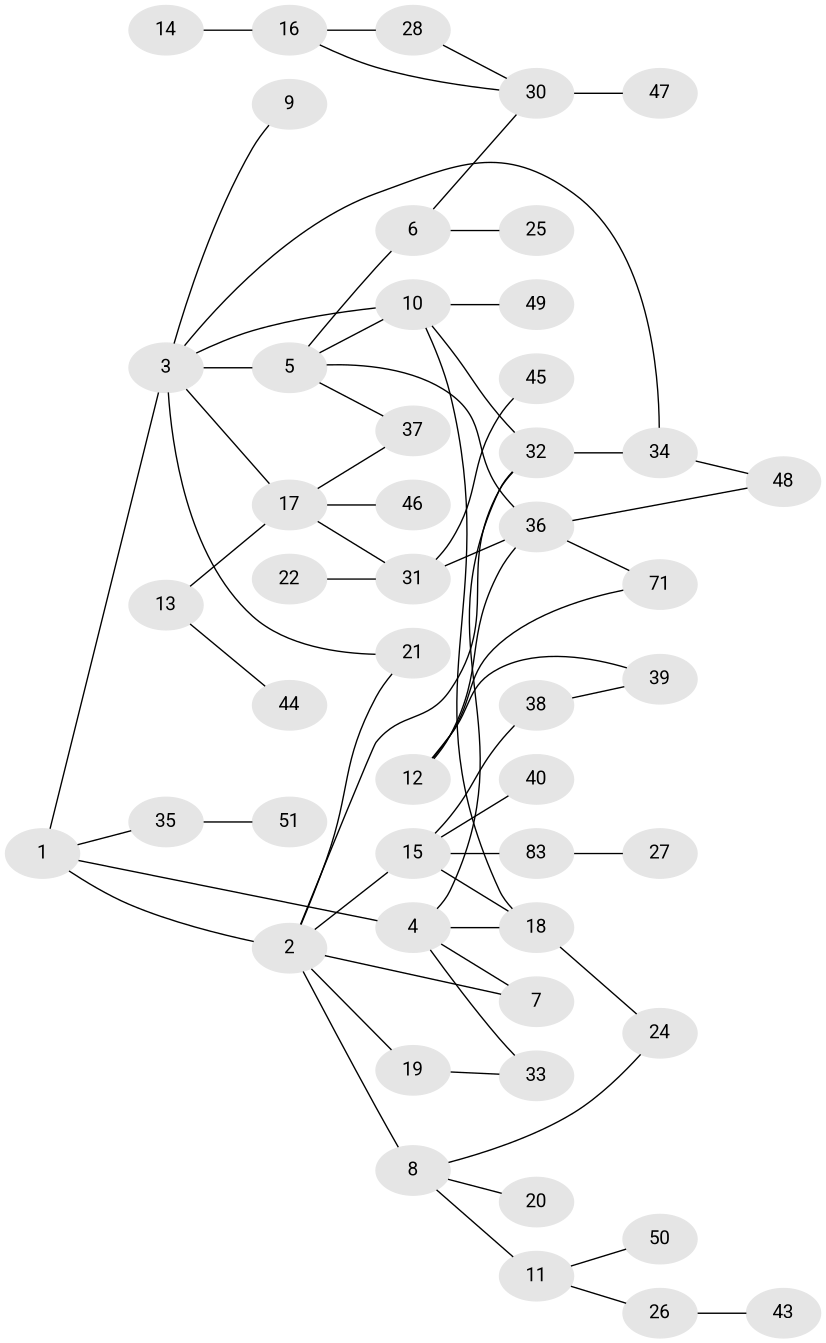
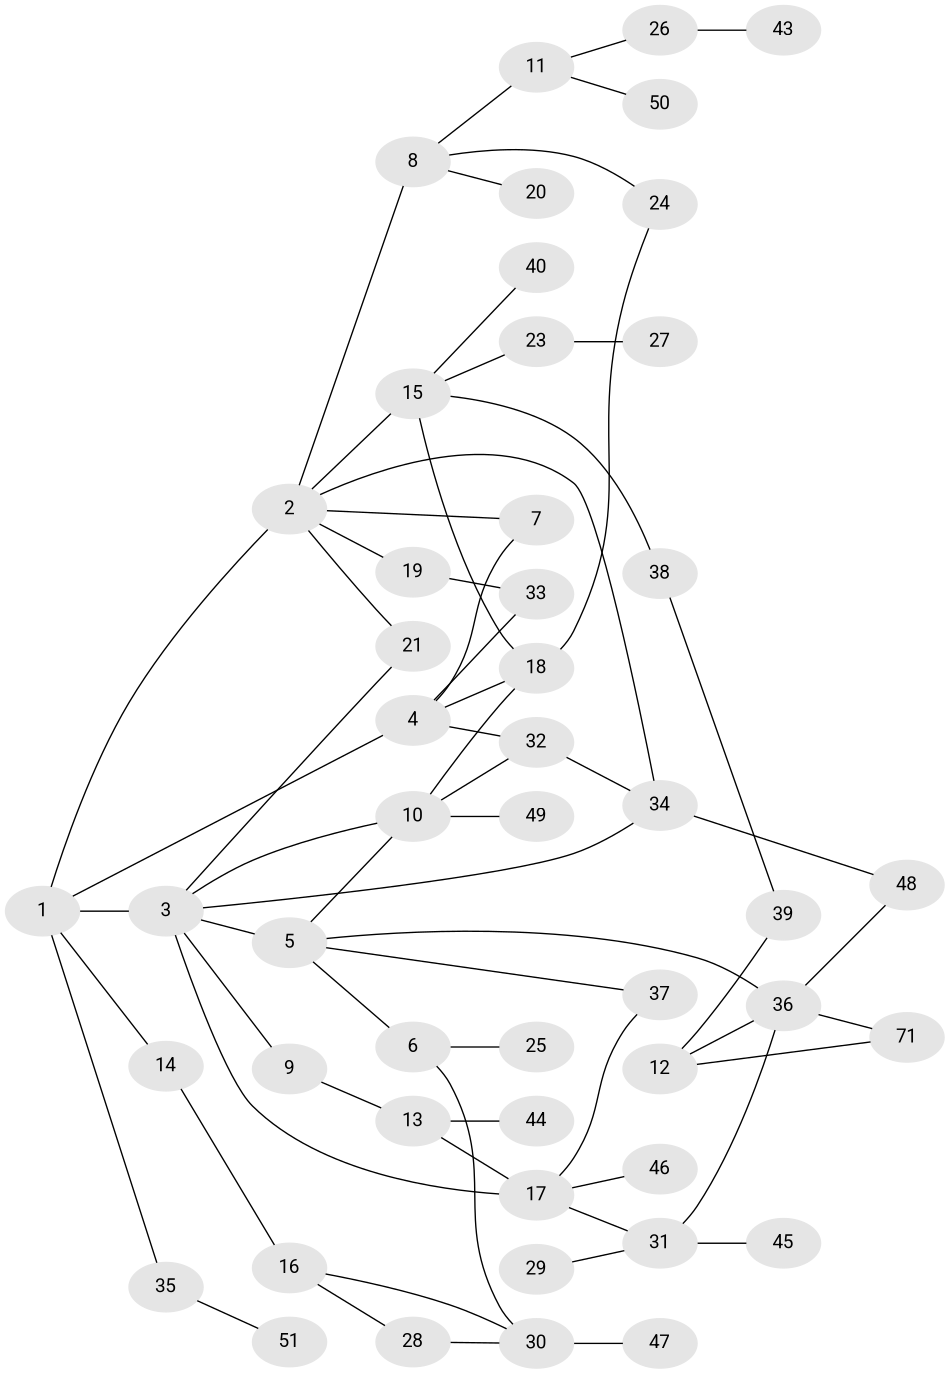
  graph {
    fontname=Roboto
    rankdir=LR
    node [color=gray90 fontname=Roboto style=filled]
    edge [fontname=Roboto]
    1
    2
    3
    4
    14
    35
    7
    8
    15
    19
    21
    34
    5
    9
    10
    17
    18
    32
    33
    16
    51
    11
    20
    24
-   23 [label=83]
+   23
    38
    40
    48
    6
    36
    37
    13
    49
    31
    46
    25
    30
    n38 [label=71]
    47
    26
    50
    12
    39
    44
    43
    28
-   29 [label=22]
+   29
    27
    45
    1 -- 2
    1 -- 3
    1 -- 4
+   1 -- 14
    1 -- 35
    2 -- 7
    2 -- 8
    2 -- 15
    2 -- 19
    2 -- 21
-   2 -- 32
+   2 -- 34
    3 -- 21
    3 -- 34
    3 -- 5
    3 -- 9
    3 -- 10
    3 -- 17
    4 -- 7
    4 -- 18
    4 -- 32
    4 -- 33
    14 -- 16
    35 -- 51
    8 -- 11
    8 -- 20
    8 -- 24
    15 -- 18
    15 -- 23
    15 -- 38
    15 -- 40
    19 -- 33
    34 -- 48
    5 -- 10
    5 -- 6
    5 -- 36
    5 -- 37
+   9 -- 13
    10 -- 18
    10 -- 32
    10 -- 49
    17 -- 37
    17 -- 31
    17 -- 46
    18 -- 24
    32 -- 34
    16 -- 30
    16 -- 28
    11 -- 26
    11 -- 50
    23 -- 27
    38 -- 39
    6 -- 25
    6 -- 30
    36 -- 48
    36 -- n38
    13 -- 17
    13 -- 44
    31 -- 36
    31 -- 45
    30 -- 47
    26 -- 43
    12 -- 36
    12 -- n38
    12 -- 39
    28 -- 30
    29 -- 31
  }
